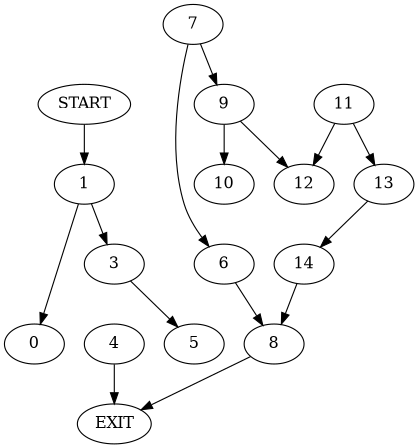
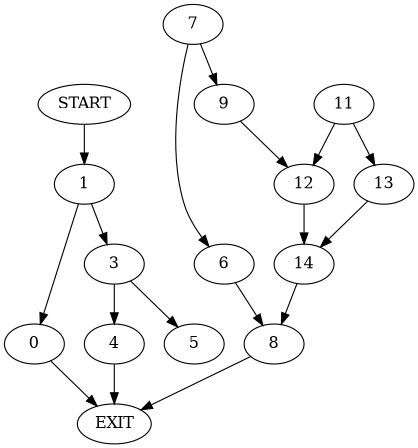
  digraph {
    n1 [label=START]
    1
    n3 [label=0]
    3
    n5 [label=EXIT]
    4
    5
    6
    8
    7
    9
-   10
    12
    11
    13
    14
    n1 -> 1
    1 -> n3
    1 -> 3
+   n3 -> n5
+   3 -> 4
    3 -> 5
    4 -> n5
    6 -> 8
    8 -> n5
    7 -> 6
    7 -> 9
-   9 -> 10
    9 -> 12
+   12 -> 14
    11 -> 12
    11 -> 13
    13 -> 14
    14 -> 8
  }
